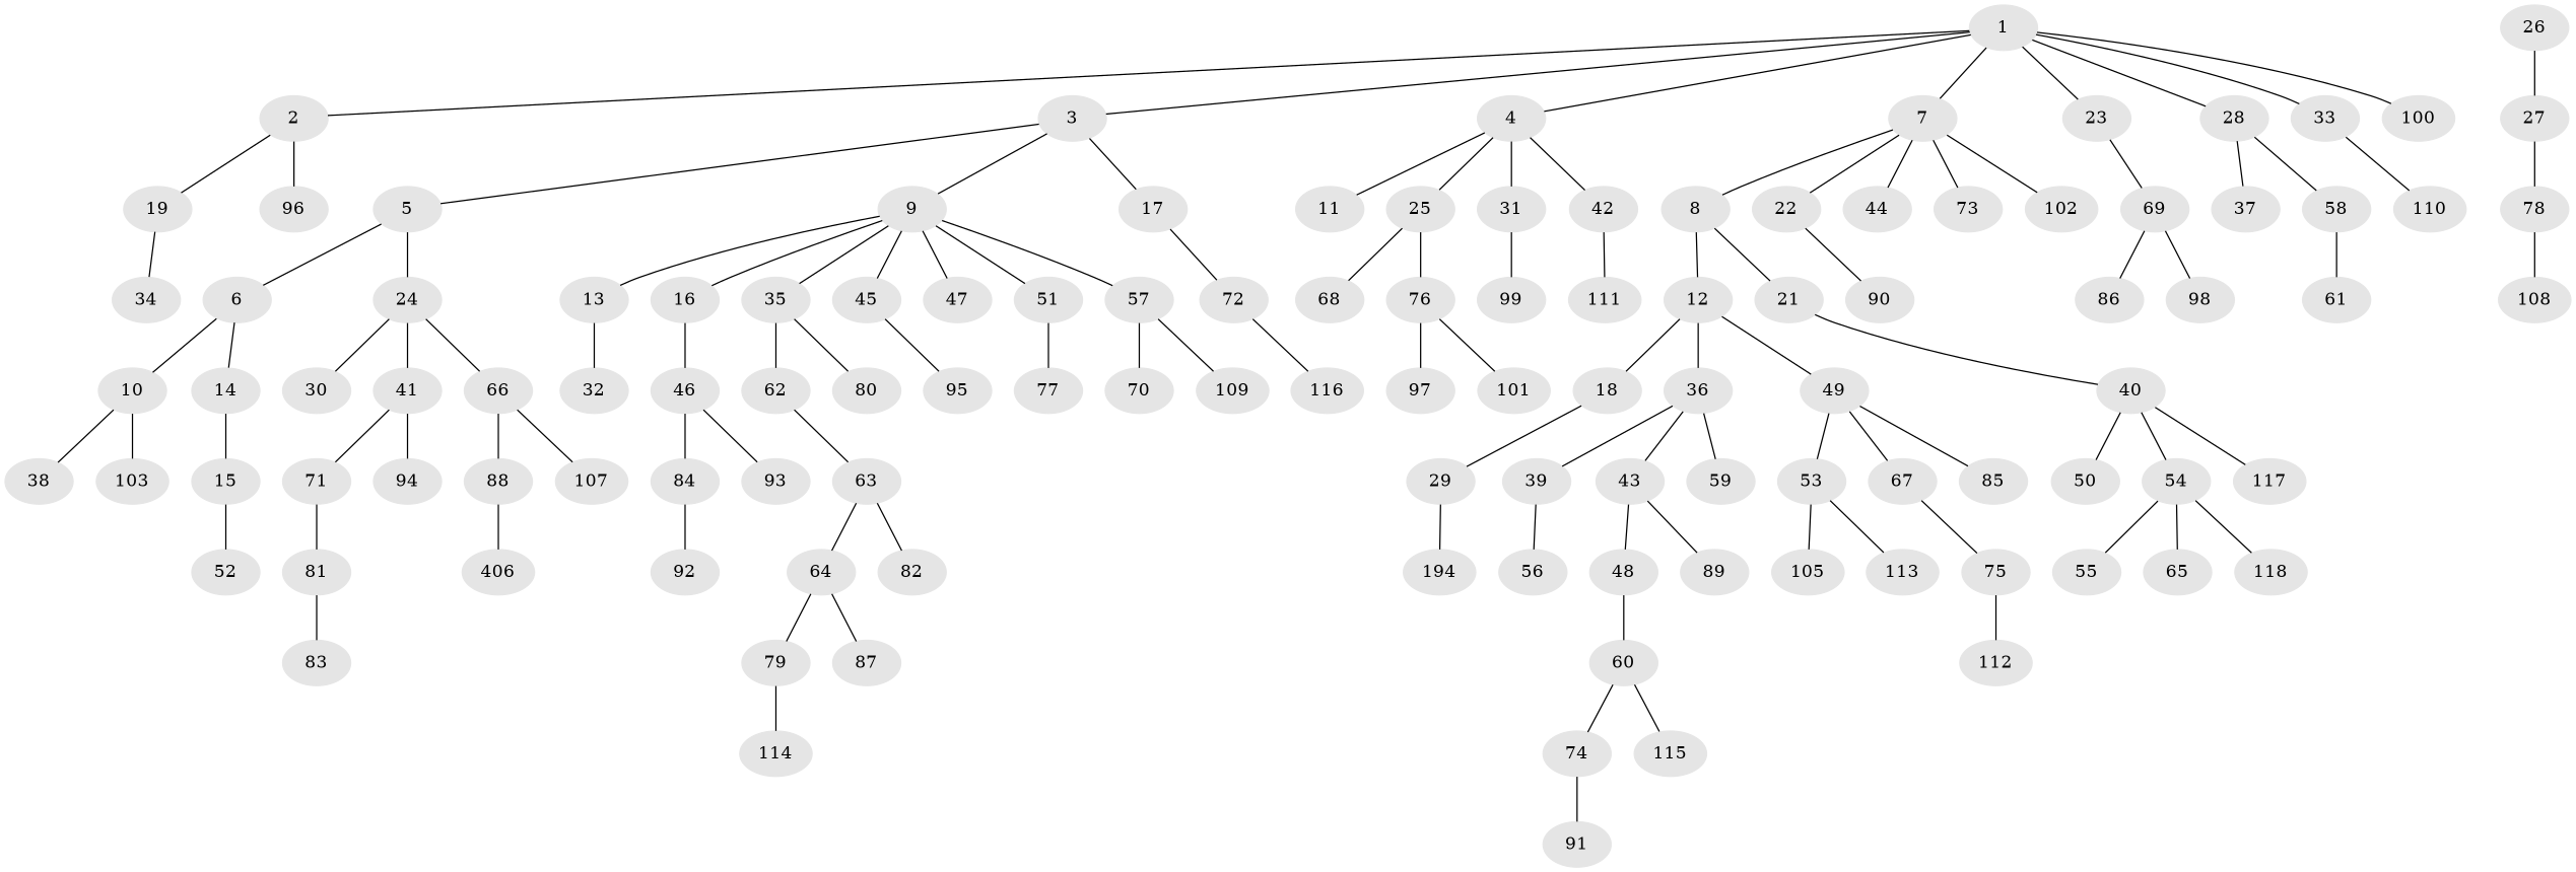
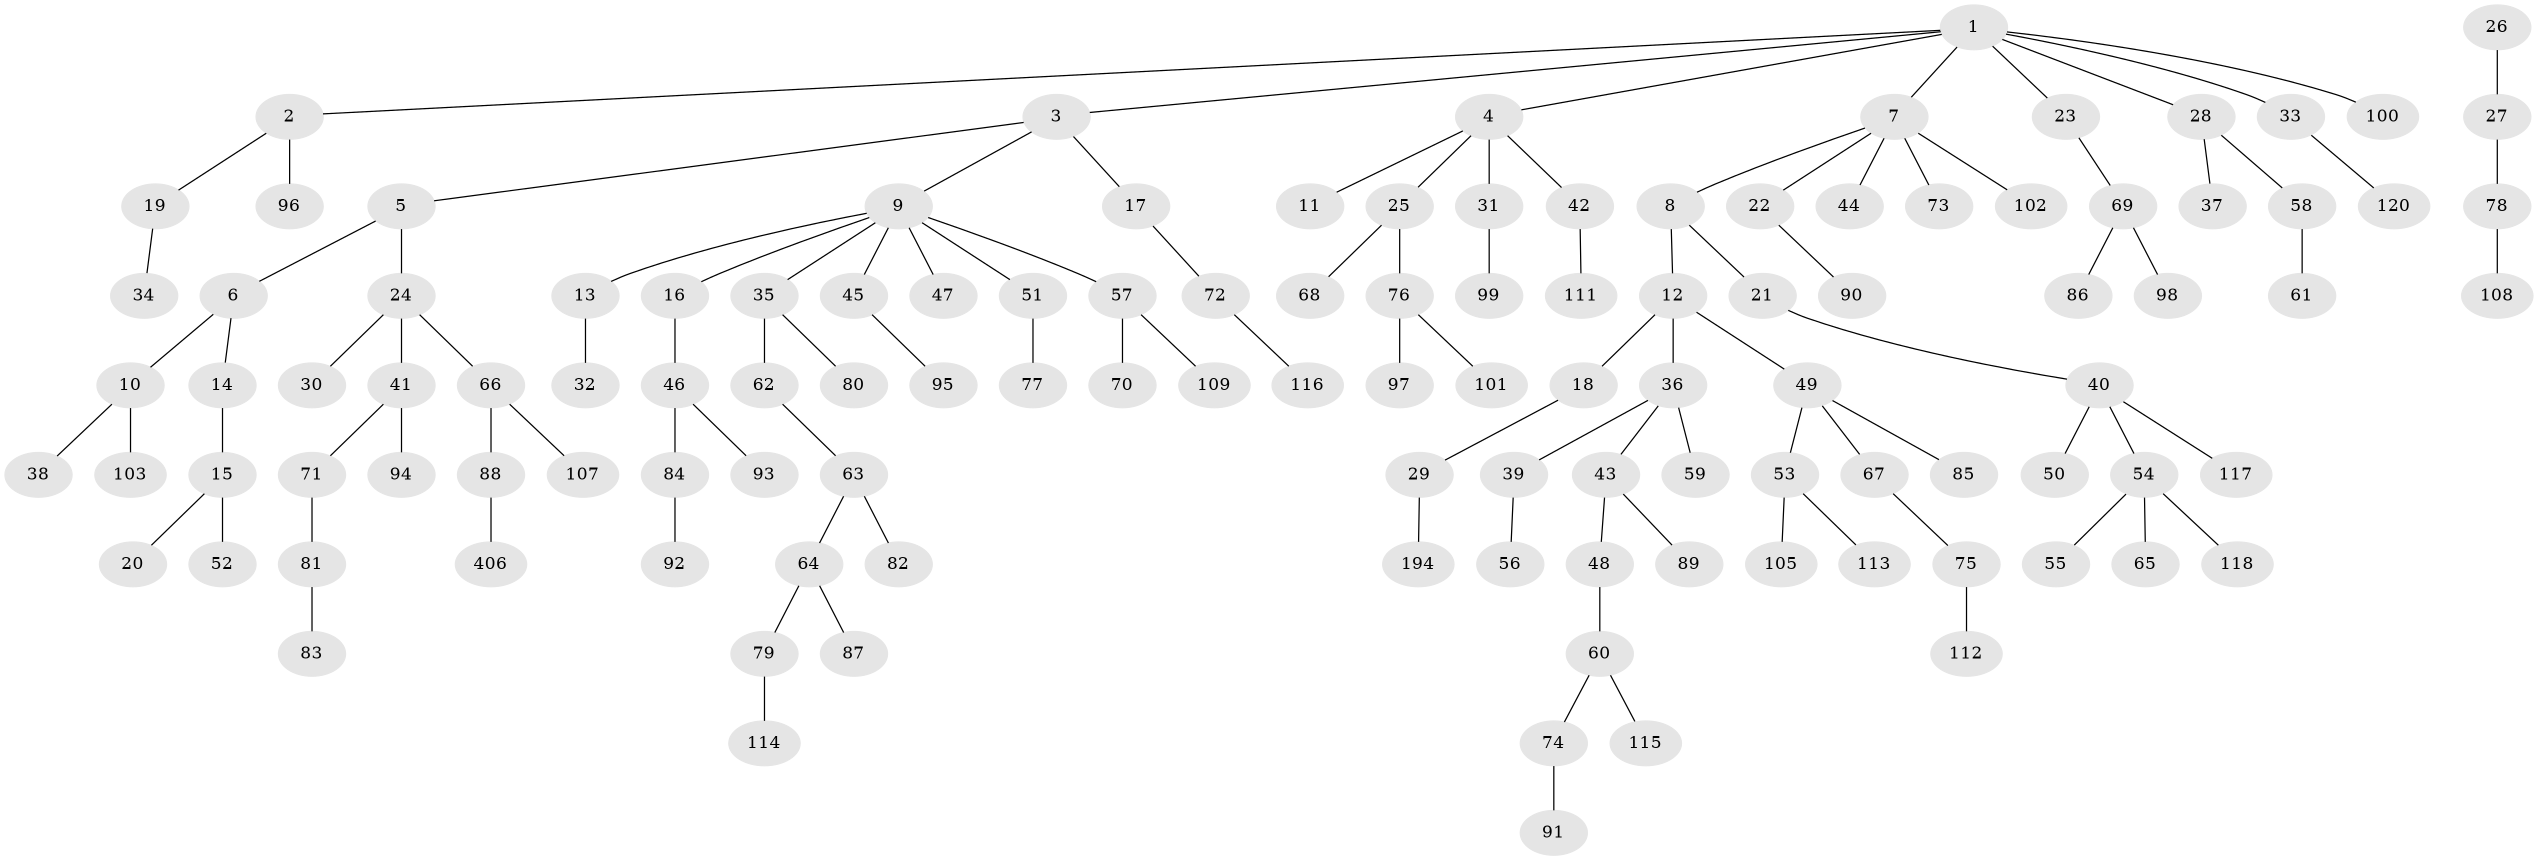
  graph {
    node [color=gray90 style=filled]
    1
    2
    3
    4
    7
    23
    28
    33
    100
    19
    96
    5
    9
    17
    11
    25
    31
    42
    8
    22
    44
    73
    102
    69
    37
    58
-   110
+   110 [label=120]
    34
    6
    24
    13
    16
    35
    45
    47
    51
    57
    72
    26
    27
    68
    76
    99
    111
    10
    14
    30
    41
    66
    38
    103
    15
    12
    21
    90
    18
    36
    49
    40
    32
    46
    62
    80
    95
    77
    70
    109
    29
    39
    43
    59
    53
    67
    85
+   20
    52
    84
    93
    116
    n80 [label=194]
    50
    54
    117
    86
    98
    71
    94
    88
    107
    97
    101
    78
    108
    61
    63
    56
    48
    89
    55
    65
    118
    81
    60
    92
    74
    115
    105
    113
    75
    91
    64
    82
    79
    87
    114
    n116 [label=406]
    112
    83
    1 -- 2
    1 -- 3
    1 -- 4
    1 -- 7
    1 -- 23
    1 -- 28
    1 -- 33
    1 -- 100
    2 -- 19
    2 -- 96
    3 -- 5
    3 -- 9
    3 -- 17
    4 -- 11
    4 -- 25
    4 -- 31
    4 -- 42
    7 -- 8
    7 -- 22
    7 -- 44
    7 -- 73
    7 -- 102
    23 -- 69
    28 -- 37
    28 -- 58
    33 -- 110
    19 -- 34
    5 -- 6
    5 -- 24
    9 -- 13
    9 -- 16
    9 -- 35
    9 -- 45
    9 -- 47
    9 -- 51
    9 -- 57
    17 -- 72
    25 -- 68
    25 -- 76
    31 -- 99
    42 -- 111
    8 -- 12
    8 -- 21
    22 -- 90
    69 -- 86
    69 -- 98
    58 -- 61
    6 -- 10
    6 -- 14
    24 -- 30
    24 -- 41
    24 -- 66
    13 -- 32
    16 -- 46
    35 -- 62
    35 -- 80
    45 -- 95
    51 -- 77
    57 -- 70
    57 -- 109
    72 -- 116
    26 -- 27
    27 -- 78
    76 -- 97
    76 -- 101
    10 -- 38
    10 -- 103
    14 -- 15
    41 -- 71
    41 -- 94
    66 -- 88
    66 -- 107
+   15 -- 20
    15 -- 52
    12 -- 18
    12 -- 36
    12 -- 49
    21 -- 40
    18 -- 29
    36 -- 39
    36 -- 43
    36 -- 59
    49 -- 53
    49 -- 67
    49 -- 85
    40 -- 50
    40 -- 54
    40 -- 117
    46 -- 84
    46 -- 93
    62 -- 63
    29 -- n80
    39 -- 56
    43 -- 48
    43 -- 89
    53 -- 105
    53 -- 113
    67 -- 75
    84 -- 92
    54 -- 55
    54 -- 65
    54 -- 118
    71 -- 81
    88 -- n116
    78 -- 108
    63 -- 64
    63 -- 82
    48 -- 60
    81 -- 83
    60 -- 74
    60 -- 115
    74 -- 91
    75 -- 112
    64 -- 79
    64 -- 87
    79 -- 114
  }
